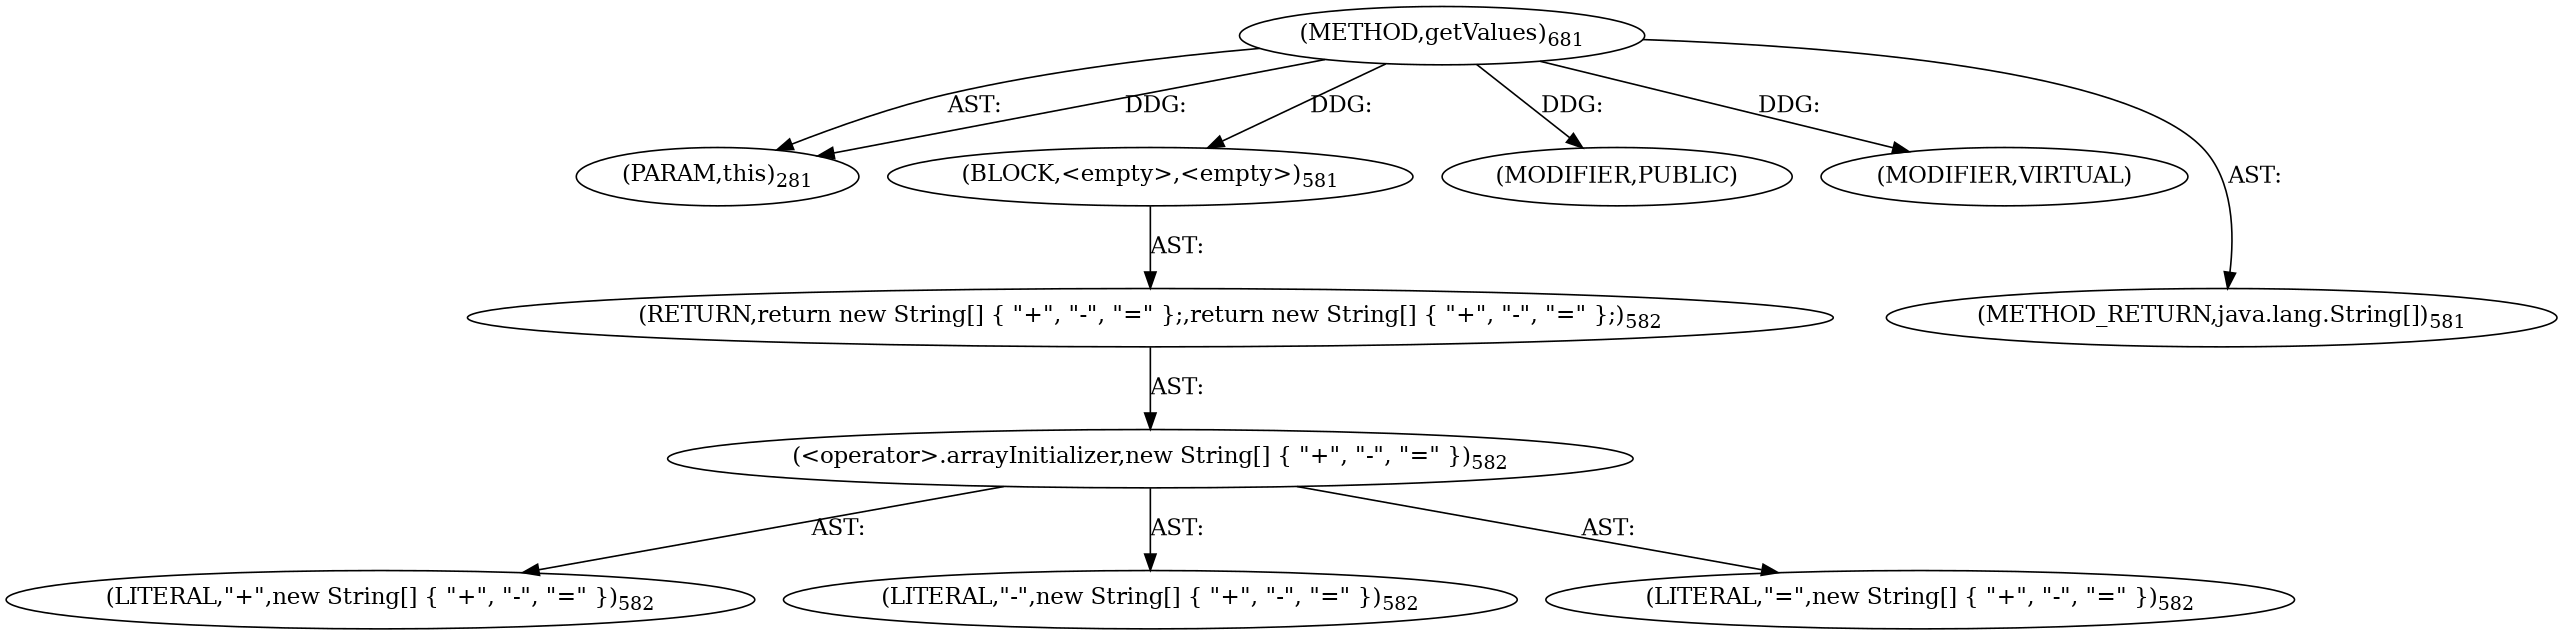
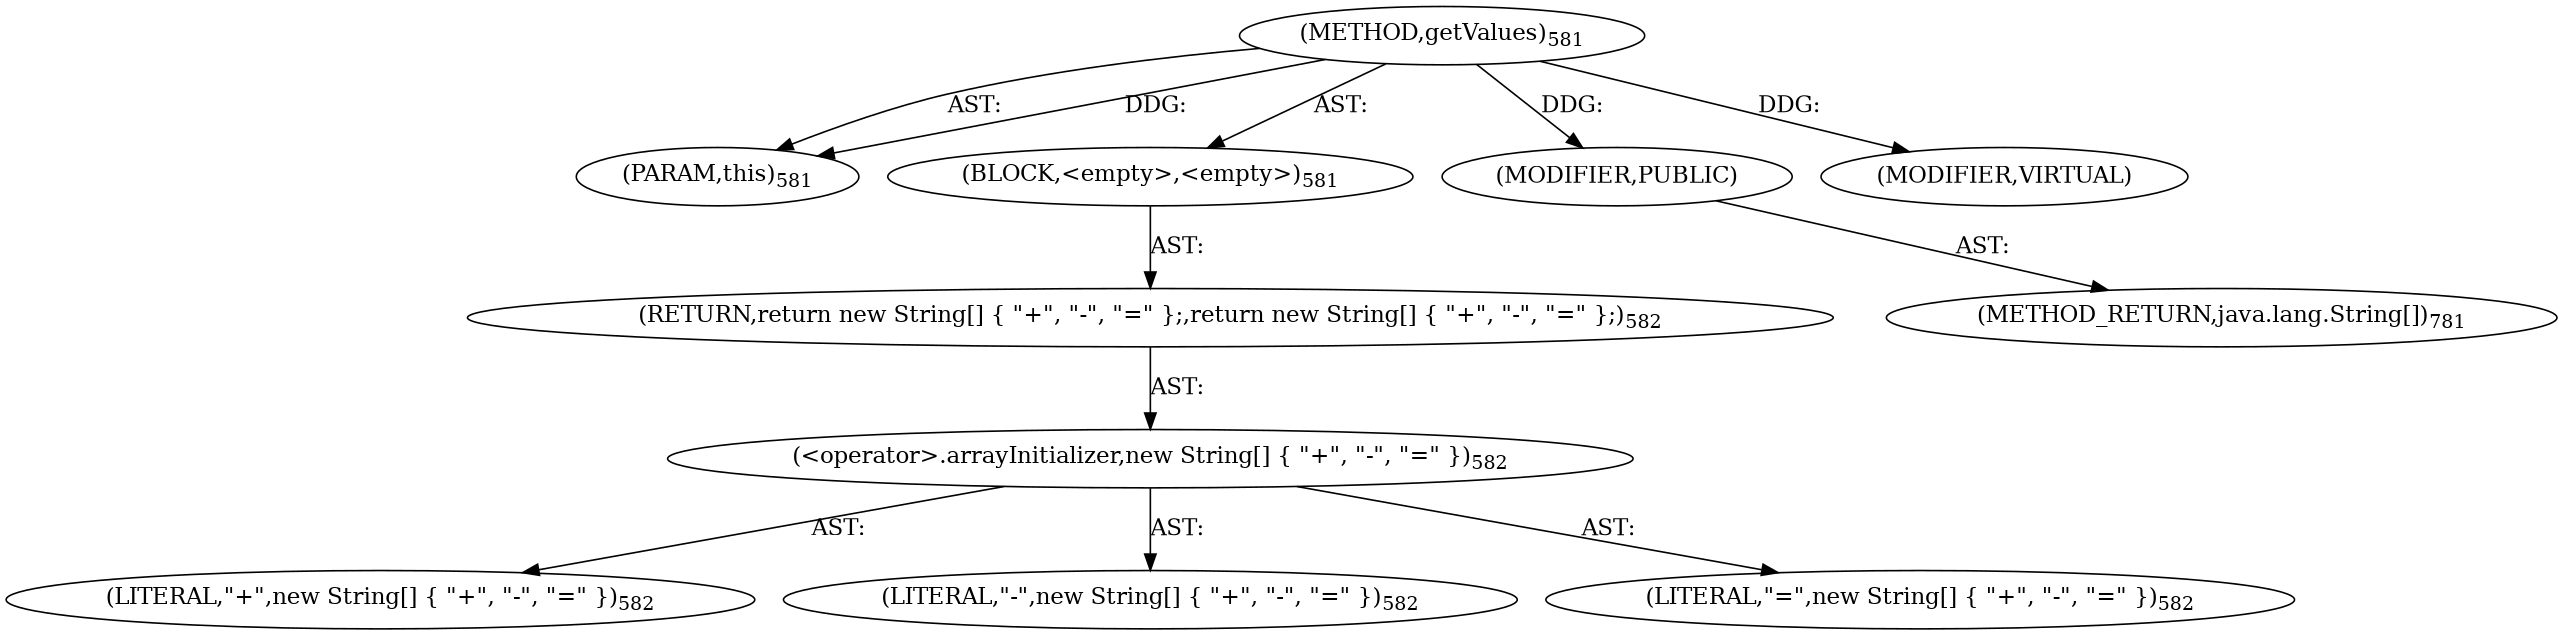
  digraph {
-   n1 [label=<(METHOD,getValues)<SUB>681</SUB>>]
-   n2 [label=<(PARAM,this)<SUB>281</SUB>>]
+   n1 [label=<(METHOD,getValues)<SUB>581</SUB>>]
+   n2 [label=<(PARAM,this)<SUB>581</SUB>>]
    n3 [label=<(BLOCK,&lt;empty&gt;,&lt;empty&gt;)<SUB>581</SUB>>]
    n4 [label=<(MODIFIER,PUBLIC)>]
    n5 [label=<(MODIFIER,VIRTUAL)>]
-   n6 [label=<(METHOD_RETURN,java.lang.String[])<SUB>581</SUB>>]
+   n6 [label=<(METHOD_RETURN,java.lang.String[])<SUB>781</SUB>>]
    n7 [label=<(RETURN,return new String[] { &quot;+&quot;, &quot;-&quot;, &quot;=&quot; };,return new String[] { &quot;+&quot;, &quot;-&quot;, &quot;=&quot; };)<SUB>582</SUB>>]
    n8 [label=<(&lt;operator&gt;.arrayInitializer,new String[] { &quot;+&quot;, &quot;-&quot;, &quot;=&quot; })<SUB>582</SUB>>]
    n9 [label=<(LITERAL,&quot;+&quot;,new String[] { &quot;+&quot;, &quot;-&quot;, &quot;=&quot; })<SUB>582</SUB>>]
    n10 [label=<(LITERAL,&quot;-&quot;,new String[] { &quot;+&quot;, &quot;-&quot;, &quot;=&quot; })<SUB>582</SUB>>]
    n11 [label=<(LITERAL,&quot;=&quot;,new String[] { &quot;+&quot;, &quot;-&quot;, &quot;=&quot; })<SUB>582</SUB>>]
    n1 -> n2 [label="AST: "]
    n1 -> n2 [label="DDG: "]
-   n1 -> n3 [label="DDG: "]
+   n1 -> n3 [label="AST: "]
    n1 -> n4 [label="DDG: "]
    n1 -> n5 [label="DDG: "]
-   n1 -> n6 [label="AST: "]
+   n4 -> n6 [label="AST: "]
    n3 -> n7 [label="AST: "]
    n7 -> n8 [label="AST: "]
    n8 -> n9 [label="AST: "]
    n8 -> n10 [label="AST: "]
    n8 -> n11 [label="AST: "]
  }
